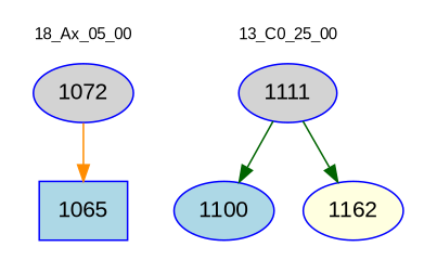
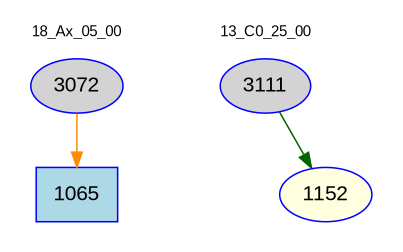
  digraph {
    fontname="Liberation Sans"
    node [color=blue fillcolor=lightgrey fontname="Liberation Sans" shape=ellipse style=filled]
    edge [color=darkgreen fontname="Liberation Sans"]
-   n1 [label=1072]
+   n1 [label=3072]
    n2 [fillcolor=lightblue label=1065 shape=box]
-   n3 [label=1111]
-   n4 [fillcolor=lightblue label=1100]
-   n5 [fillcolor=lightyellow label=1162]
+   n3 [label=3111]
+   n5 [fillcolor=lightyellow label=1152]
    subgraph cluster_1 {
      color=white
      fontsize=10
      label="18_Ax_05_00"
      n1
      n2
    }
    subgraph cluster_2 {
      color=white
      fontsize=10
      label="13_C0_25_00"
      n3
-     n4
      n5
    }
    n1 -> n2 [color=darkorange]
-   n3 -> n4
    n3 -> n5
  }
